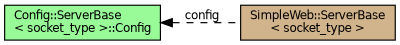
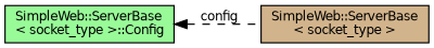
  digraph {
    rankdir=LR
    node [color=black fontname=Helvetica fontsize=10 shape=record style=filled]
    n1 [fillcolor=tan fontcolor=black height=0.2 label="SimpleWeb::ServerBase\l\< socket_type \>" width=0.4]
-   n2 [fillcolor=palegreen height=0.2 label="Config::ServerBase\l\< socket_type \>::Config" width=0.4]
+   n2 [fillcolor=palegreen height=0.2 label="SimpleWeb::ServerBase\l\< socket_type \>::Config" width=0.4]
    n2 -> n1 [color=black dir=back fontname=Helvetica fontsize=10 label=" config" labelfontname=Helvetica labelfontsize=10 style=dashed]
  }
